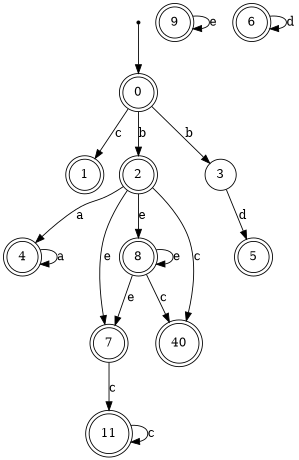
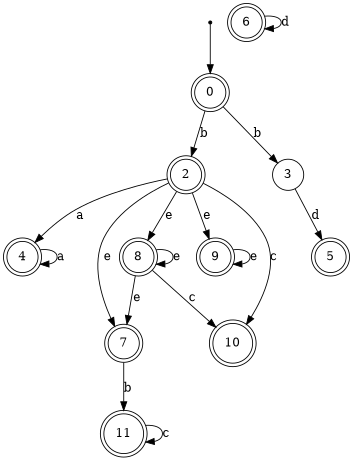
  digraph {
    rankdir=TB
    node [shape=doublecircle]
    dummy0 [shape=point]
    0
-   1
    2
    3 [shape=circle]
    4
    7
    8
    9
-   10 [label=40]
+   10
    5
    11
    6
    dummy0 -> 0
-   0 -> 1 [label=c]
    0 -> 2 [label=b]
    0 -> 3 [label=b]
    2 -> 4 [label=a]
    2 -> 7 [label=e]
    2 -> 8 [label=e]
+   2 -> 9 [label=e]
    2 -> 10 [label=c]
    3 -> 5 [label=d]
    4 -> 4 [label=a]
-   7 -> 11 [label=c]
+   7 -> 11 [label=b]
    8 -> 7 [label=e]
    8 -> 8 [label=e]
    8 -> 10 [label=c]
    9 -> 9 [label=e]
    11 -> 11 [label=c]
    6 -> 6 [label=d]
  }
